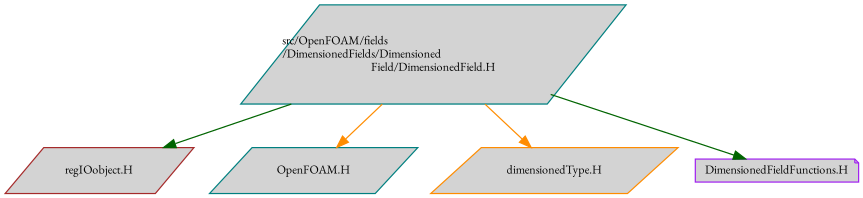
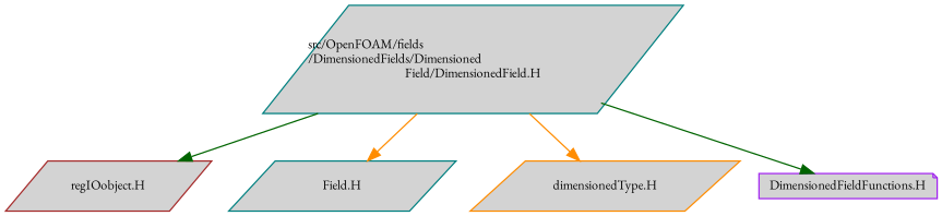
  digraph {
    fontname="EB Garamond"
    node [color=teal fillcolor=lightgrey fontname="EB Garamond" fontsize=10 shape=parallelogram style=filled]
    edge [color=darkgreen fontname="EB Garamond" fontsize=10 labelfontname=FreeSans labelfontsize=10 style=solid]
    n1 [fontcolor=black height=0.2 label="src/OpenFOAM/fields\l/DimensionedFields/Dimensioned\lField/DimensionedField.H" width=0.4]
    n2 [color=brown height=0.2 label="regIOobject.H" width=0.4]
-   n3 [height=0.2 label="OpenFOAM.H" width=0.4]
+   n3 [height=0.2 label="Field.H" width=0.4]
    n4 [color=darkorange height=0.2 label="dimensionedType.H" width=0.4]
    n5 [color=purple height=0.2 label="DimensionedFieldFunctions.H" shape=note width=0.4]
    n1 -> n2
    n1 -> n3 [color=darkorange]
    n1 -> n4 [color=darkorange]
    n1 -> n5
  }
